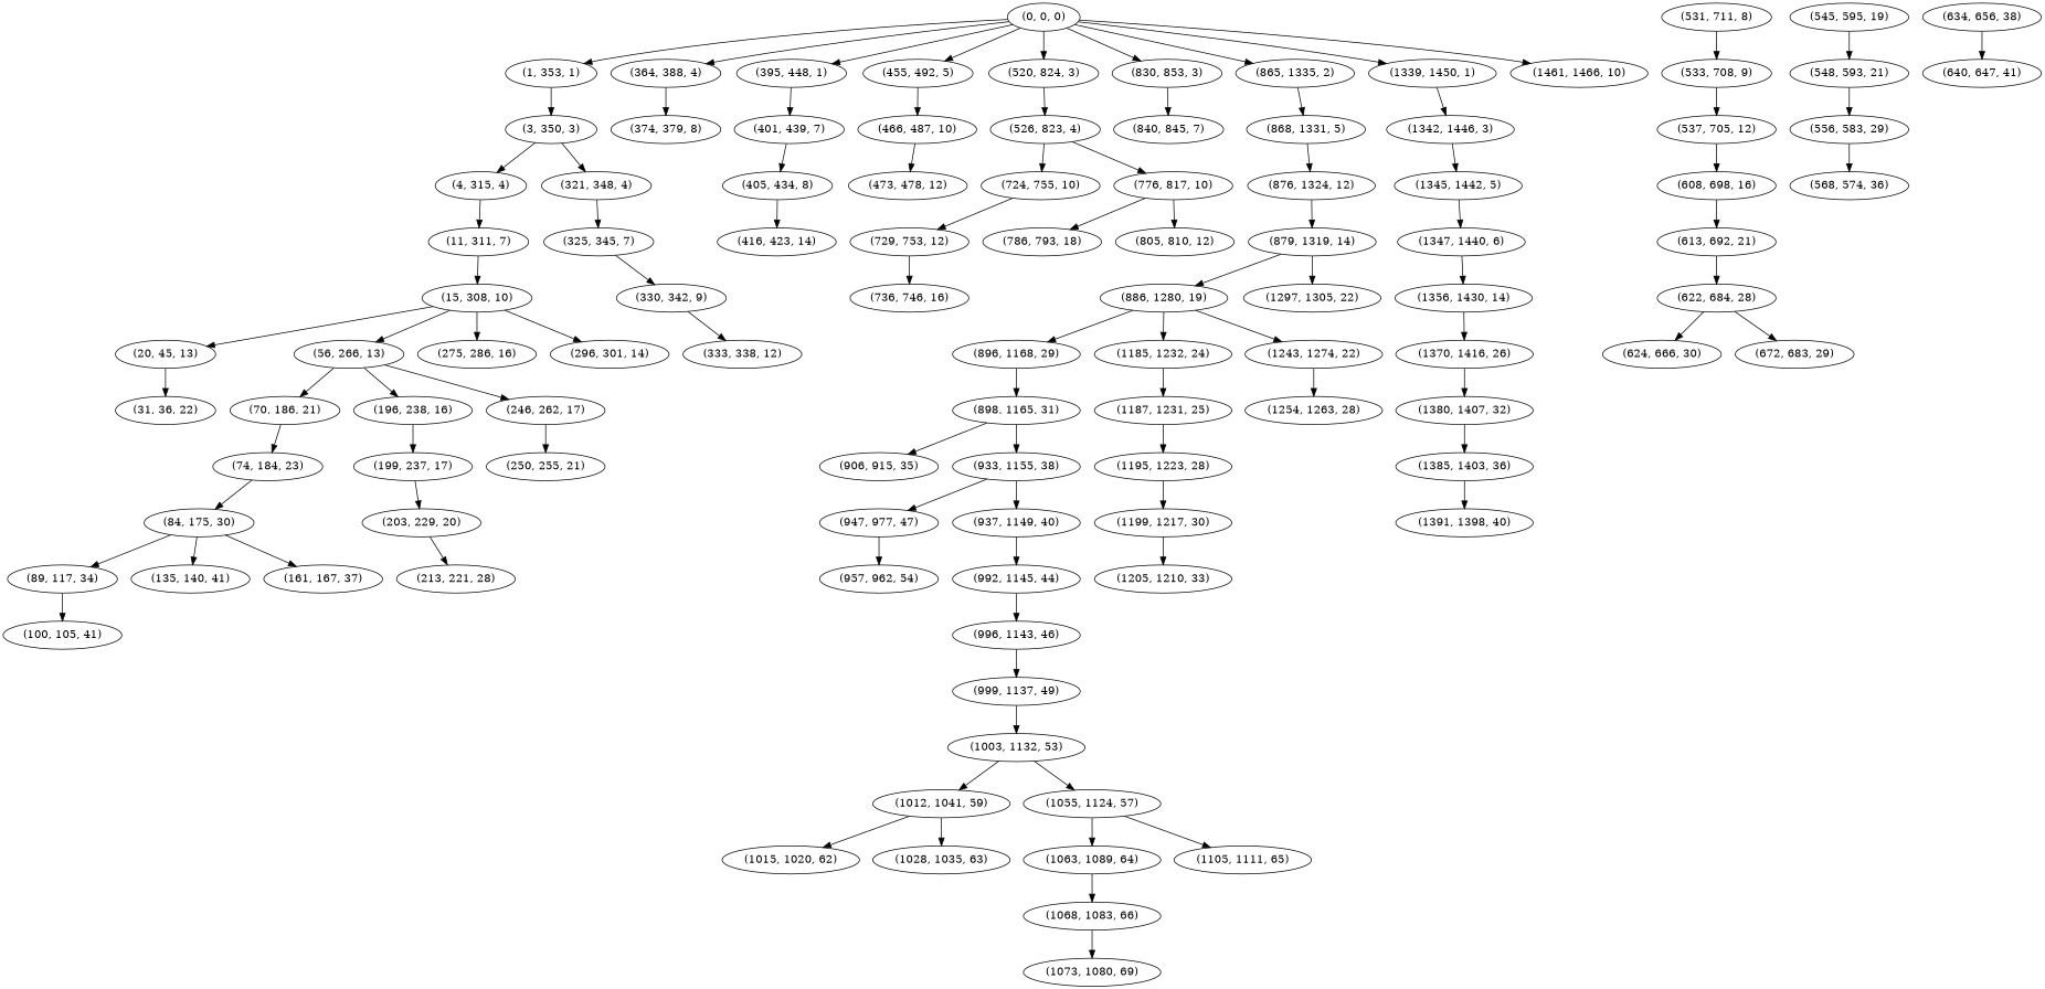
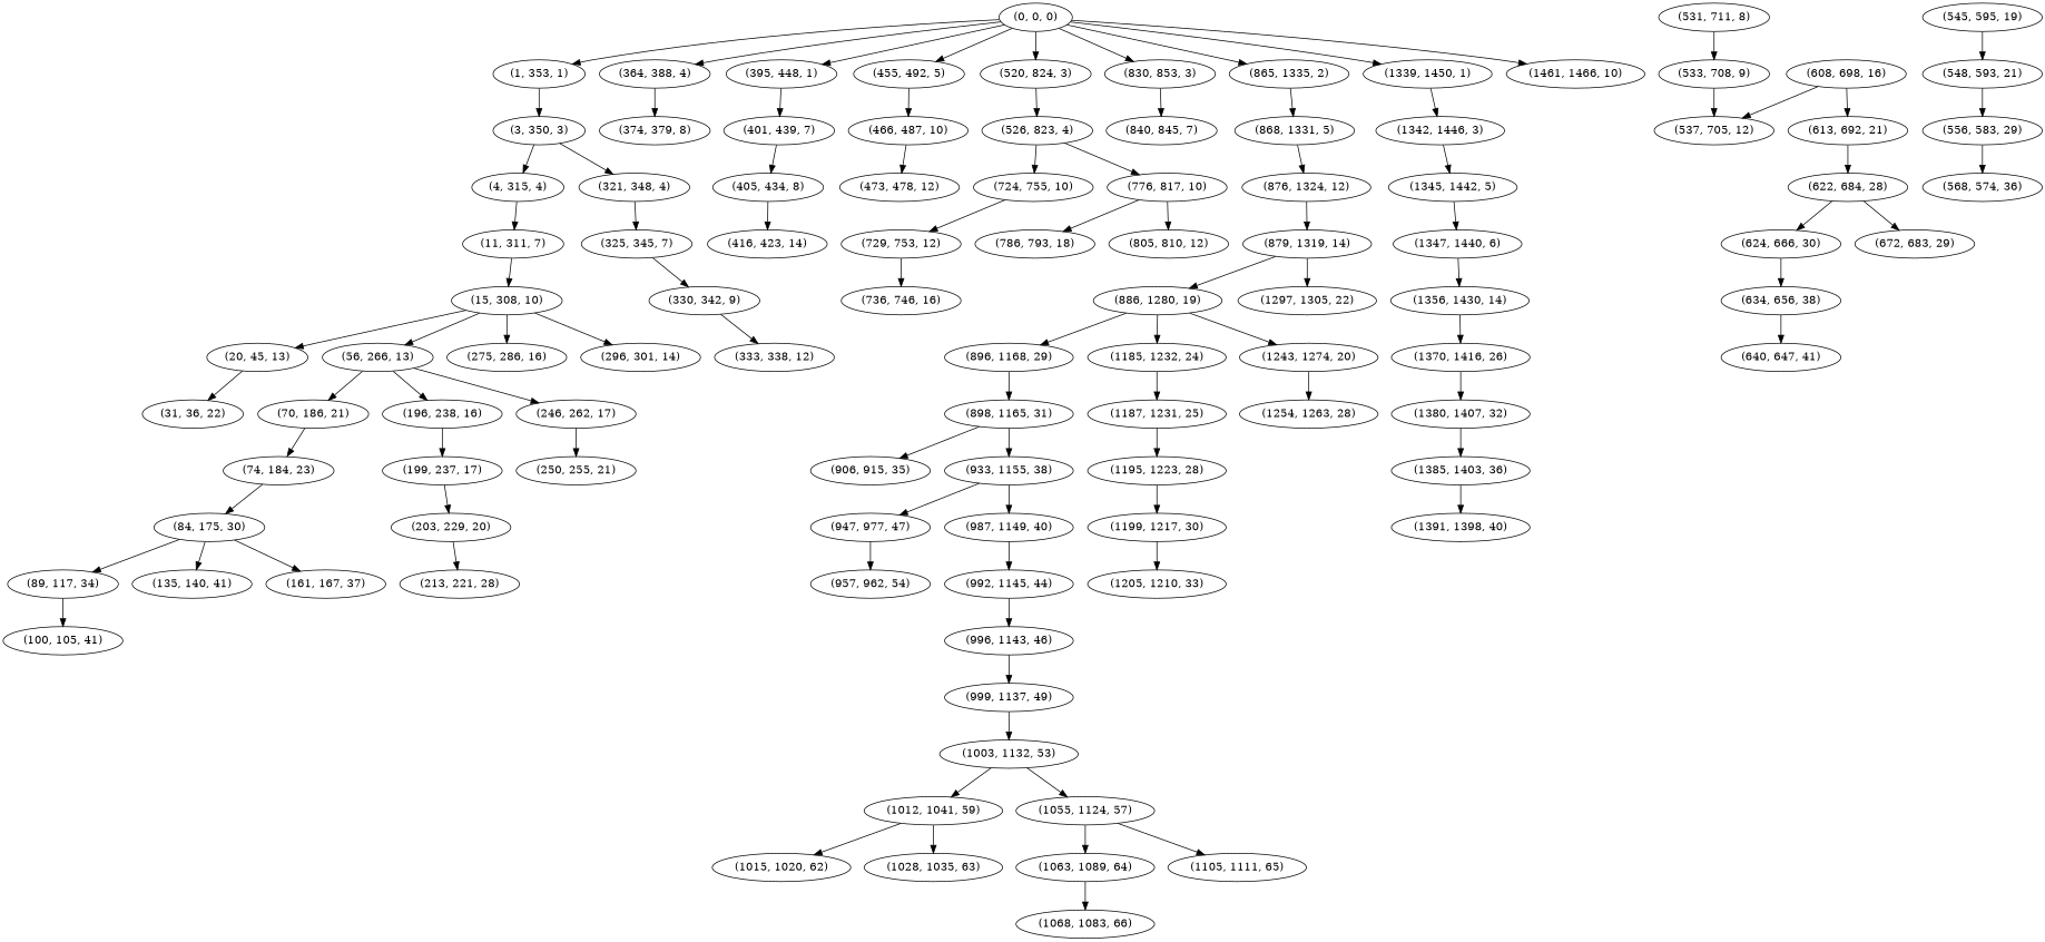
  digraph {
    "(0, 0, 0)"
    "(1, 353, 1)"
    "(364, 388, 4)"
    "(395, 448, 1)"
    "(455, 492, 5)"
    "(520, 824, 3)"
    "(830, 853, 3)"
    "(865, 1335, 2)"
    "(1339, 1450, 1)"
    "(1461, 1466, 10)"
    "(3, 350, 3)"
    "(374, 379, 8)"
    "(401, 439, 7)"
    "(466, 487, 10)"
    "(526, 823, 4)"
    "(840, 845, 7)"
    "(868, 1331, 5)"
    "(1342, 1446, 3)"
    "(4, 315, 4)"
    "(321, 348, 4)"
    "(11, 311, 7)"
    "(325, 345, 7)"
    "(15, 308, 10)"
    "(20, 45, 13)"
    "(56, 266, 13)"
    "(275, 286, 16)"
    "(296, 301, 14)"
    "(31, 36, 22)"
    "(70, 186, 21)"
    "(196, 238, 16)"
    "(246, 262, 17)"
    "(74, 184, 23)"
    "(199, 237, 17)"
    "(250, 255, 21)"
    "(84, 175, 30)"
    "(89, 117, 34)"
    "(135, 140, 41)"
    "(161, 167, 37)"
    "(100, 105, 41)"
    "(203, 229, 20)"
    "(213, 221, 28)"
    "(330, 342, 9)"
    "(333, 338, 12)"
    "(405, 434, 8)"
    "(416, 423, 14)"
    "(473, 478, 12)"
    "(724, 755, 10)"
    "(776, 817, 10)"
    "(531, 711, 8)"
    "(533, 708, 9)"
    "(729, 753, 12)"
    "(786, 793, 18)"
    "(805, 810, 12)"
    "(537, 705, 12)"
    "(608, 698, 16)"
    "(545, 595, 19)"
    "(548, 593, 21)"
    "(613, 692, 21)"
    "(556, 583, 29)"
    "(568, 574, 36)"
    "(622, 684, 28)"
    "(624, 666, 30)"
    "(672, 683, 29)"
    "(634, 656, 38)"
    "(640, 647, 41)"
    "(736, 746, 16)"
    "(876, 1324, 12)"
    "(879, 1319, 14)"
    "(886, 1280, 19)"
    "(1297, 1305, 22)"
    "(896, 1168, 29)"
    "(1185, 1232, 24)"
-   "(1243, 1274, 20)" [label="(1243, 1274, 22)"]
+   "(1243, 1274, 20)"
    "(898, 1165, 31)"
    "(1187, 1231, 25)"
    "(1254, 1263, 28)"
    "(906, 915, 35)"
    "(933, 1155, 38)"
    "(947, 977, 47)"
-   "(987, 1149, 40)" [label="(937, 1149, 40)"]
+   "(987, 1149, 40)"
    "(957, 962, 54)"
    "(992, 1145, 44)"
    "(996, 1143, 46)"
    "(999, 1137, 49)"
    "(1003, 1132, 53)"
    "(1012, 1041, 59)"
    "(1055, 1124, 57)"
    "(1015, 1020, 62)"
    "(1028, 1035, 63)"
    "(1063, 1089, 64)"
    "(1105, 1111, 65)"
    "(1068, 1083, 66)"
-   "(1073, 1080, 69)"
    "(1195, 1223, 28)"
    "(1199, 1217, 30)"
    "(1205, 1210, 33)"
    "(1345, 1442, 5)"
    "(1347, 1440, 6)"
    "(1356, 1430, 14)"
    "(1370, 1416, 26)"
    "(1380, 1407, 32)"
    "(1385, 1403, 36)"
    "(1391, 1398, 40)"
    "(0, 0, 0)" -> "(1, 353, 1)"
    "(0, 0, 0)" -> "(364, 388, 4)"
    "(0, 0, 0)" -> "(395, 448, 1)"
    "(0, 0, 0)" -> "(455, 492, 5)"
    "(0, 0, 0)" -> "(520, 824, 3)"
    "(0, 0, 0)" -> "(830, 853, 3)"
    "(0, 0, 0)" -> "(865, 1335, 2)"
    "(0, 0, 0)" -> "(1339, 1450, 1)"
    "(0, 0, 0)" -> "(1461, 1466, 10)"
    "(1, 353, 1)" -> "(3, 350, 3)"
    "(364, 388, 4)" -> "(374, 379, 8)"
    "(395, 448, 1)" -> "(401, 439, 7)"
    "(455, 492, 5)" -> "(466, 487, 10)"
    "(520, 824, 3)" -> "(526, 823, 4)"
    "(830, 853, 3)" -> "(840, 845, 7)"
    "(865, 1335, 2)" -> "(868, 1331, 5)"
    "(1339, 1450, 1)" -> "(1342, 1446, 3)"
    "(3, 350, 3)" -> "(4, 315, 4)"
    "(3, 350, 3)" -> "(321, 348, 4)"
    "(401, 439, 7)" -> "(405, 434, 8)"
    "(466, 487, 10)" -> "(473, 478, 12)"
    "(526, 823, 4)" -> "(724, 755, 10)"
    "(526, 823, 4)" -> "(776, 817, 10)"
    "(868, 1331, 5)" -> "(876, 1324, 12)"
    "(1342, 1446, 3)" -> "(1345, 1442, 5)"
    "(4, 315, 4)" -> "(11, 311, 7)"
    "(321, 348, 4)" -> "(325, 345, 7)"
    "(11, 311, 7)" -> "(15, 308, 10)"
    "(325, 345, 7)" -> "(330, 342, 9)"
    "(15, 308, 10)" -> "(20, 45, 13)"
    "(15, 308, 10)" -> "(56, 266, 13)"
    "(15, 308, 10)" -> "(275, 286, 16)"
    "(15, 308, 10)" -> "(296, 301, 14)"
    "(20, 45, 13)" -> "(31, 36, 22)"
    "(56, 266, 13)" -> "(70, 186, 21)"
    "(56, 266, 13)" -> "(196, 238, 16)"
    "(56, 266, 13)" -> "(246, 262, 17)"
    "(70, 186, 21)" -> "(74, 184, 23)"
    "(196, 238, 16)" -> "(199, 237, 17)"
    "(246, 262, 17)" -> "(250, 255, 21)"
    "(74, 184, 23)" -> "(84, 175, 30)"
    "(199, 237, 17)" -> "(203, 229, 20)"
    "(84, 175, 30)" -> "(89, 117, 34)"
    "(84, 175, 30)" -> "(135, 140, 41)"
    "(84, 175, 30)" -> "(161, 167, 37)"
    "(89, 117, 34)" -> "(100, 105, 41)"
    "(203, 229, 20)" -> "(213, 221, 28)"
    "(330, 342, 9)" -> "(333, 338, 12)"
    "(405, 434, 8)" -> "(416, 423, 14)"
    "(724, 755, 10)" -> "(729, 753, 12)"
    "(776, 817, 10)" -> "(786, 793, 18)"
    "(776, 817, 10)" -> "(805, 810, 12)"
    "(531, 711, 8)" -> "(533, 708, 9)"
    "(533, 708, 9)" -> "(537, 705, 12)"
    "(729, 753, 12)" -> "(736, 746, 16)"
-   "(537, 705, 12)" -> "(608, 698, 16)"
+   "(608, 698, 16)" -> "(537, 705, 12)"
    "(608, 698, 16)" -> "(613, 692, 21)"
    "(545, 595, 19)" -> "(548, 593, 21)"
    "(548, 593, 21)" -> "(556, 583, 29)"
    "(613, 692, 21)" -> "(622, 684, 28)"
    "(556, 583, 29)" -> "(568, 574, 36)"
    "(622, 684, 28)" -> "(624, 666, 30)"
    "(622, 684, 28)" -> "(672, 683, 29)"
+   "(624, 666, 30)" -> "(634, 656, 38)"
    "(634, 656, 38)" -> "(640, 647, 41)"
    "(876, 1324, 12)" -> "(879, 1319, 14)"
    "(879, 1319, 14)" -> "(886, 1280, 19)"
    "(879, 1319, 14)" -> "(1297, 1305, 22)"
    "(886, 1280, 19)" -> "(896, 1168, 29)"
    "(886, 1280, 19)" -> "(1185, 1232, 24)"
    "(886, 1280, 19)" -> "(1243, 1274, 20)"
    "(896, 1168, 29)" -> "(898, 1165, 31)"
    "(1185, 1232, 24)" -> "(1187, 1231, 25)"
    "(1243, 1274, 20)" -> "(1254, 1263, 28)"
    "(898, 1165, 31)" -> "(906, 915, 35)"
    "(898, 1165, 31)" -> "(933, 1155, 38)"
    "(1187, 1231, 25)" -> "(1195, 1223, 28)"
    "(933, 1155, 38)" -> "(947, 977, 47)"
    "(933, 1155, 38)" -> "(987, 1149, 40)"
    "(947, 977, 47)" -> "(957, 962, 54)"
    "(987, 1149, 40)" -> "(992, 1145, 44)"
    "(992, 1145, 44)" -> "(996, 1143, 46)"
    "(996, 1143, 46)" -> "(999, 1137, 49)"
    "(999, 1137, 49)" -> "(1003, 1132, 53)"
    "(1003, 1132, 53)" -> "(1012, 1041, 59)"
    "(1003, 1132, 53)" -> "(1055, 1124, 57)"
    "(1012, 1041, 59)" -> "(1015, 1020, 62)"
    "(1012, 1041, 59)" -> "(1028, 1035, 63)"
    "(1055, 1124, 57)" -> "(1063, 1089, 64)"
    "(1055, 1124, 57)" -> "(1105, 1111, 65)"
    "(1063, 1089, 64)" -> "(1068, 1083, 66)"
-   "(1068, 1083, 66)" -> "(1073, 1080, 69)"
    "(1195, 1223, 28)" -> "(1199, 1217, 30)"
    "(1199, 1217, 30)" -> "(1205, 1210, 33)"
    "(1345, 1442, 5)" -> "(1347, 1440, 6)"
    "(1347, 1440, 6)" -> "(1356, 1430, 14)"
    "(1356, 1430, 14)" -> "(1370, 1416, 26)"
    "(1370, 1416, 26)" -> "(1380, 1407, 32)"
    "(1380, 1407, 32)" -> "(1385, 1403, 36)"
    "(1385, 1403, 36)" -> "(1391, 1398, 40)"
  }
